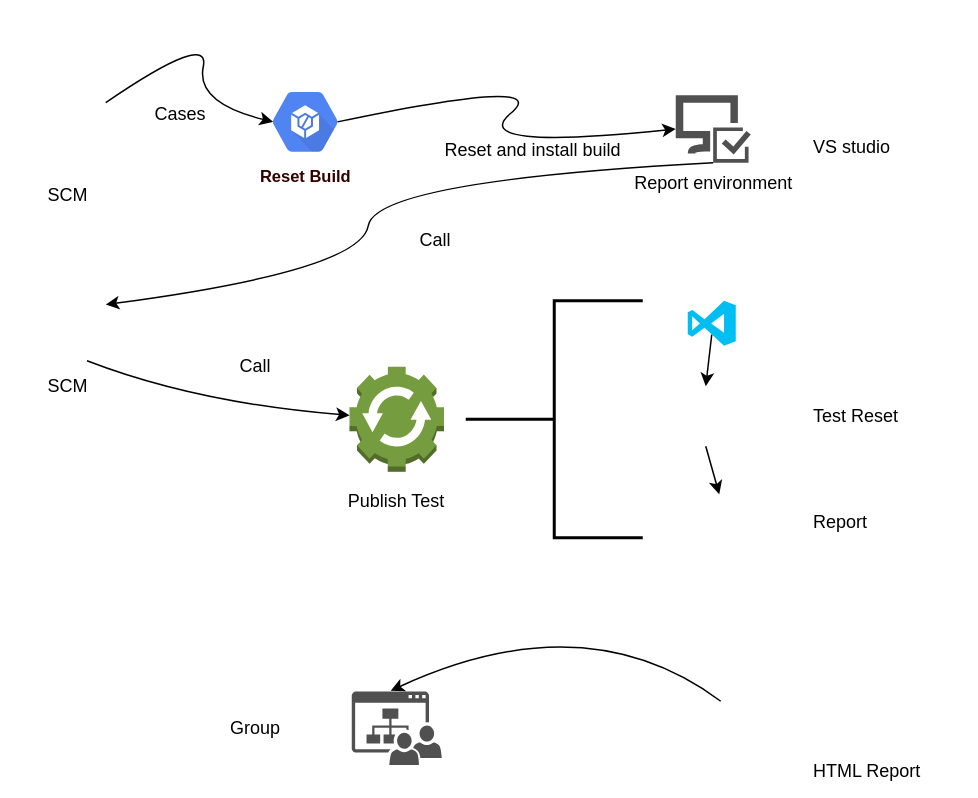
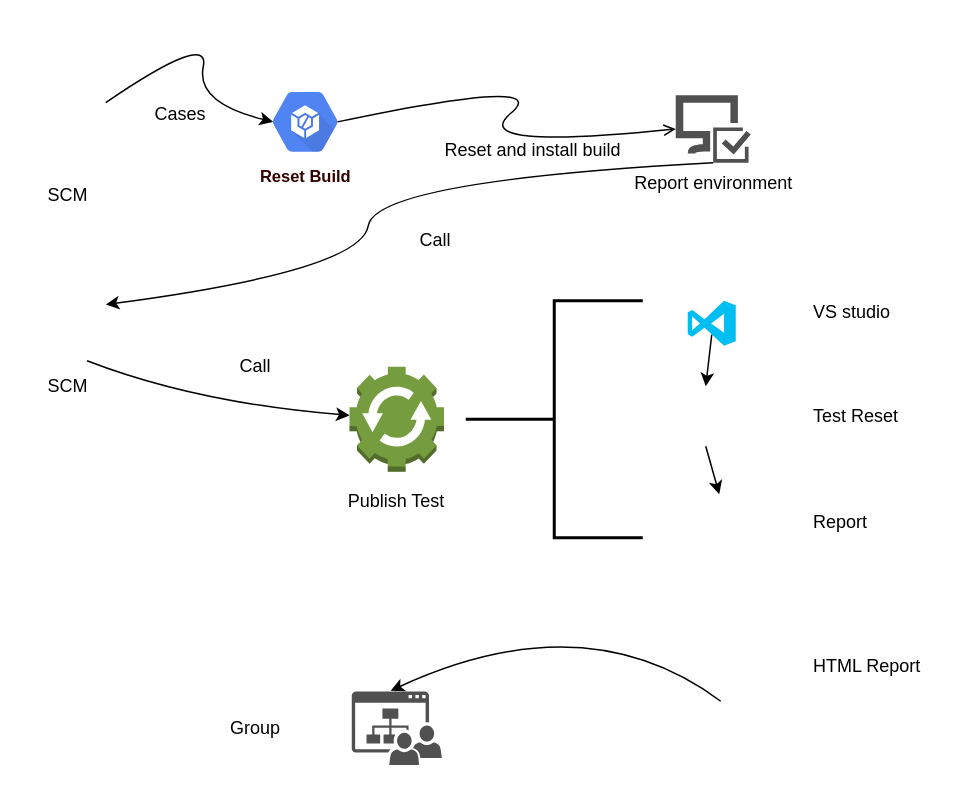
  <mxCell id="0" />
  <mxCell id="1" parent="0" />
  <mxCell id="2" value="" style="shape=image;html=1;verticalAlign=top;verticalLabelPosition=bottom;labelBackgroundColor=#ffffff;imageAspect=0;aspect=fixed;image=https://cdn4.iconfinder.com/data/icons/logos-brands-5/24/jenkins-128.png" vertex="1" parent="1"><mxGeometry x="20" y="60" width="50" height="50" as="geometry" /></mxCell>
  <mxCell id="3" value="&lt;font color=&quot;#330000&quot;&gt;Reset Build&lt;/font&gt;" style="html=1;fillColor=#5184F3;strokeColor=none;verticalAlign=top;labelPosition=center;verticalLabelPosition=bottom;align=center;spacingTop=-6;fontSize=11;fontStyle=1;fontColor=#999999;shape=mxgraph.gcp2.hexIcon;prIcon=container_builder" vertex="1" parent="1"><mxGeometry x="170" y="51.5" width="66" height="58.5" as="geometry" /></mxCell>
  <mxCell id="4" value="" style="curved=1;endArrow=classic;html=1;entryX=0.175;entryY=0.5;entryDx=0;entryDy=0;entryPerimeter=0;" edge="1" parent="1" source="2" target="3"><mxGeometry width="50" height="50" relative="1" as="geometry"><mxPoint x="20" y="190" as="sourcePoint" /><mxPoint x="70" y="140" as="targetPoint" /><Array as="points"><mxPoint x="140" y="20" /><mxPoint x="130" y="68" /></Array></mxGeometry></mxCell>
  <mxCell id="5" value="Report environment&lt;br&gt;" style="pointerEvents=1;shadow=0;dashed=0;html=1;strokeColor=none;labelPosition=center;verticalLabelPosition=bottom;verticalAlign=top;align=center;shape=mxgraph.mscae.intune.computer_inventory;fillColor=#505050;" vertex="1" parent="1"><mxGeometry x="450" y="63" width="50" height="45" as="geometry" /></mxCell>
- <mxCell id="6" value="" style="curved=1;endArrow=classic;html=1;entryX=0;entryY=0.5;entryDx=0;entryDy=0;entryPerimeter=0;exitX=0.825;exitY=0.5;exitDx=0;exitDy=0;exitPerimeter=0;" edge="1" parent="1" source="3" target="5"><mxGeometry width="50" height="50" relative="1" as="geometry"><mxPoint x="20" y="190" as="sourcePoint" /><mxPoint x="70" y="140" as="targetPoint" /><Array as="points"><mxPoint x="370" y="50" /><mxPoint x="310" y="100" /></Array></mxGeometry></mxCell>
+ <mxCell id="6" value="" style="curved=1;endArrow=open;html=1;entryX=0;entryY=0.5;entryDx=0;entryDy=0;entryPerimeter=0;exitX=0.825;exitY=0.5;exitDx=0;exitDy=0;exitPerimeter=0;" edge="1" parent="1" source="3" target="5"><mxGeometry width="50" height="50" relative="1" as="geometry"><mxPoint x="20" y="190" as="sourcePoint" /><mxPoint x="70" y="140" as="targetPoint" /><Array as="points"><mxPoint x="370" y="50" /><mxPoint x="310" y="100" /></Array></mxGeometry></mxCell>
  <mxCell id="7" value="Cases&lt;br&gt;" style="text;html=1;strokeColor=none;fillColor=none;align=center;verticalAlign=middle;whiteSpace=wrap;rounded=0;" vertex="1" parent="1"><mxGeometry x="100" y="65.5" width="40" height="20" as="geometry" /></mxCell>
  <mxCell id="8" value="Reset and install build&lt;br&gt;" style="text;html=1;strokeColor=none;fillColor=none;align=center;verticalAlign=middle;whiteSpace=wrap;rounded=0;" vertex="1" parent="1"><mxGeometry x="290" y="90" width="130" height="20" as="geometry" /></mxCell>
  <mxCell id="9" value="" style="shape=image;html=1;verticalAlign=top;verticalLabelPosition=bottom;labelBackgroundColor=#ffffff;imageAspect=0;aspect=fixed;image=https://cdn4.iconfinder.com/data/icons/logos-brands-5/24/jenkins-128.png" vertex="1" parent="1"><mxGeometry x="20" y="190" width="50" height="50" as="geometry" /></mxCell>
  <mxCell id="10" value="SCM&lt;br&gt;" style="text;html=1;strokeColor=none;fillColor=none;align=center;verticalAlign=middle;whiteSpace=wrap;rounded=0;" vertex="1" parent="1"><mxGeometry x="25" y="120" width="40" height="20" as="geometry" /></mxCell>
  <mxCell id="11" value="" style="curved=1;endArrow=classic;html=1;entryX=1;entryY=0.25;entryDx=0;entryDy=0;exitX=0.5;exitY=1;exitDx=0;exitDy=0;exitPerimeter=0;" edge="1" parent="1" source="5" target="9"><mxGeometry width="50" height="50" relative="1" as="geometry"><mxPoint x="-60" y="310" as="sourcePoint" /><mxPoint x="-10" y="260" as="targetPoint" /><Array as="points"><mxPoint x="250" y="120" /><mxPoint x="240" y="180" /></Array></mxGeometry></mxCell>
  <mxCell id="12" value="Call&lt;br&gt;" style="text;html=1;strokeColor=none;fillColor=none;align=center;verticalAlign=middle;whiteSpace=wrap;rounded=0;" vertex="1" parent="1"><mxGeometry x="270" y="150" width="40" height="20" as="geometry" /></mxCell>
  <mxCell id="13" value="" style="outlineConnect=0;dashed=0;verticalLabelPosition=bottom;verticalAlign=top;align=center;html=1;shape=mxgraph.aws3.automation;fillColor=#759C3E;gradientColor=none;" vertex="1" parent="1"><mxGeometry x="232.5" y="244" width="63" height="70" as="geometry" /></mxCell>
  <mxCell id="14" value="" style="curved=1;endArrow=classic;html=1;exitX=0.75;exitY=1;exitDx=0;exitDy=0;" edge="1" parent="1" source="9" target="13"><mxGeometry width="50" height="50" relative="1" as="geometry"><mxPoint x="-60" y="330" as="sourcePoint" /><mxPoint x="-10" y="280" as="targetPoint" /><Array as="points"><mxPoint x="130" y="268" /></Array></mxGeometry></mxCell>
  <mxCell id="15" value="Call&lt;br&gt;" style="text;html=1;strokeColor=none;fillColor=none;align=center;verticalAlign=middle;whiteSpace=wrap;rounded=0;" vertex="1" parent="1"><mxGeometry x="150" y="234" width="40" height="20" as="geometry" /></mxCell>
  <mxCell id="16" value="Publish Test&lt;br&gt;" style="text;html=1;strokeColor=none;fillColor=none;align=center;verticalAlign=middle;whiteSpace=wrap;rounded=0;" vertex="1" parent="1"><mxGeometry x="203" y="324" width="122" height="20" as="geometry" /></mxCell>
  <mxCell id="17" value="" style="shape=image;html=1;verticalAlign=top;verticalLabelPosition=bottom;labelBackgroundColor=#ffffff;imageAspect=0;aspect=fixed;image=https://cdn2.iconfinder.com/data/icons/school-80/64/test-document-exam-file-education-archive-128.png" vertex="1" parent="1"><mxGeometry x="460" y="257" width="40" height="40" as="geometry" /></mxCell>
  <mxCell id="18" value="" style="shape=image;html=1;verticalAlign=top;verticalLabelPosition=bottom;labelBackgroundColor=#ffffff;imageAspect=0;aspect=fixed;image=https://cdn0.iconfinder.com/data/icons/web-development-79/32/development_computer_website_check_result-128.png" vertex="1" parent="1"><mxGeometry x="460" y="329" width="38" height="38" as="geometry" /></mxCell>
  <mxCell id="19" value="" style="endArrow=classic;html=1;entryX=0.5;entryY=0;entryDx=0;entryDy=0;exitX=0.25;exitY=1;exitDx=0;exitDy=0;" edge="1" parent="1" source="17" target="18"><mxGeometry width="50" height="50" relative="1" as="geometry"><mxPoint x="-60" y="400" as="sourcePoint" /><mxPoint x="-10" y="350" as="targetPoint" /></mxGeometry></mxCell>
  <mxCell id="20" value="" style="endArrow=classic;html=1;exitX=0.5;exitY=0.75;exitDx=0;exitDy=0;entryX=0.25;entryY=0;entryDx=0;entryDy=0;exitPerimeter=0;" edge="1" parent="1" source="31" target="17"><mxGeometry width="50" height="50" relative="1" as="geometry"><mxPoint x="473" y="245" as="sourcePoint" /><mxPoint x="-20" y="430" as="targetPoint" /></mxGeometry></mxCell>
- <mxCell id="21" value="VS studio&lt;br&gt;&lt;br&gt;" style="text;html=1;strokeColor=none;fillColor=none;align=left;verticalAlign=middle;whiteSpace=wrap;rounded=0;" vertex="1" parent="1"><mxGeometry x="540" y="95" width="90" height="20" as="geometry" /></mxCell>
+ <mxCell id="21" value="VS studio&lt;br&gt;&lt;br&gt;" style="text;html=1;strokeColor=none;fillColor=none;align=left;verticalAlign=middle;whiteSpace=wrap;rounded=0;" vertex="1" parent="1"><mxGeometry x="540" y="205" width="90" height="20" as="geometry" /></mxCell>
  <mxCell id="22" value="Test Reset&lt;br&gt;" style="text;html=1;strokeColor=none;fillColor=none;align=left;verticalAlign=middle;whiteSpace=wrap;rounded=0;" vertex="1" parent="1"><mxGeometry x="540" y="267" width="90" height="20" as="geometry" /></mxCell>
  <mxCell id="23" value="Report" style="text;html=1;strokeColor=none;fillColor=none;align=left;verticalAlign=middle;whiteSpace=wrap;rounded=0;" vertex="1" parent="1"><mxGeometry x="540" y="338" width="90" height="20" as="geometry" /></mxCell>
  <mxCell id="24" value="" style="strokeWidth=2;html=1;shape=mxgraph.flowchart.annotation_2;align=left;pointerEvents=1" vertex="1" parent="1"><mxGeometry x="310" y="200" width="118" height="158" as="geometry" /></mxCell>
  <mxCell id="25" value="" style="shape=image;html=1;verticalAlign=top;verticalLabelPosition=bottom;labelBackgroundColor=#ffffff;imageAspect=0;aspect=fixed;image=https://cdn3.iconfinder.com/data/icons/tango-icon-library/48/text-html-128.png;shadow=0;glass=0;comic=0;align=left;" vertex="1" parent="1"><mxGeometry x="456.5" y="420" width="47" height="47" as="geometry" /></mxCell>
  <mxCell id="26" value="" style="shape=image;html=1;verticalAlign=top;verticalLabelPosition=bottom;labelBackgroundColor=#ffffff;imageAspect=0;aspect=fixed;image=https://cdn0.iconfinder.com/data/icons/spreadsheet-charts-comments-edits-attachments/49/slice431-128.png;shadow=0;glass=0;comic=0;align=left;rotation=180;" vertex="1" parent="1"><mxGeometry x="461" y="375" width="38" height="38" as="geometry" /></mxCell>
  <mxCell id="27" value="" style="pointerEvents=1;shadow=0;dashed=0;html=1;strokeColor=none;fillColor=#505050;labelPosition=center;verticalLabelPosition=bottom;verticalAlign=top;outlineConnect=0;align=center;shape=mxgraph.office.sites.site_team;glass=0;comic=0;" vertex="1" parent="1"><mxGeometry x="234" y="460.5" width="60" height="49" as="geometry" /></mxCell>
- <mxCell id="28" value="HTML Report" style="text;html=1;strokeColor=none;fillColor=none;align=left;verticalAlign=middle;whiteSpace=wrap;rounded=0;" vertex="1" parent="1"><mxGeometry x="540" y="503.5" width="90" height="20" as="geometry" /></mxCell>
+ <mxCell id="28" value="HTML Report" style="text;html=1;strokeColor=none;fillColor=none;align=left;verticalAlign=middle;whiteSpace=wrap;rounded=0;" vertex="1" parent="1"><mxGeometry x="540" y="433.5" width="90" height="20" as="geometry" /></mxCell>
  <mxCell id="29" value="" style="curved=1;endArrow=classic;html=1;exitX=0.5;exitY=1;exitDx=0;exitDy=0;" edge="1" parent="1" source="25" target="27"><mxGeometry width="50" height="50" relative="1" as="geometry"><mxPoint x="-60" y="600" as="sourcePoint" /><mxPoint x="280" y="467" as="targetPoint" /><Array as="points"><mxPoint x="390" y="400" /><mxPoint x="260" y="460" /></Array></mxGeometry></mxCell>
  <mxCell id="30" value="Group&lt;br&gt;" style="text;html=1;strokeColor=none;fillColor=none;align=center;verticalAlign=middle;whiteSpace=wrap;rounded=0;" vertex="1" parent="1"><mxGeometry x="120" y="475" width="100" height="20" as="geometry" /></mxCell>
  <mxCell id="31" value="" style="verticalLabelPosition=bottom;html=1;verticalAlign=top;align=center;strokeColor=none;fillColor=#00BEF2;shape=mxgraph.azure.team_foundation_service;shadow=0;glass=0;comic=0;" vertex="1" parent="1"><mxGeometry x="458" y="200" width="32" height="30" as="geometry" /></mxCell>
  <mxCell id="32" value="SCM&lt;br&gt;" style="text;html=1;strokeColor=none;fillColor=none;align=center;verticalAlign=middle;whiteSpace=wrap;rounded=0;" vertex="1" parent="1"><mxGeometry x="25" y="247" width="40" height="20" as="geometry" /></mxCell>
